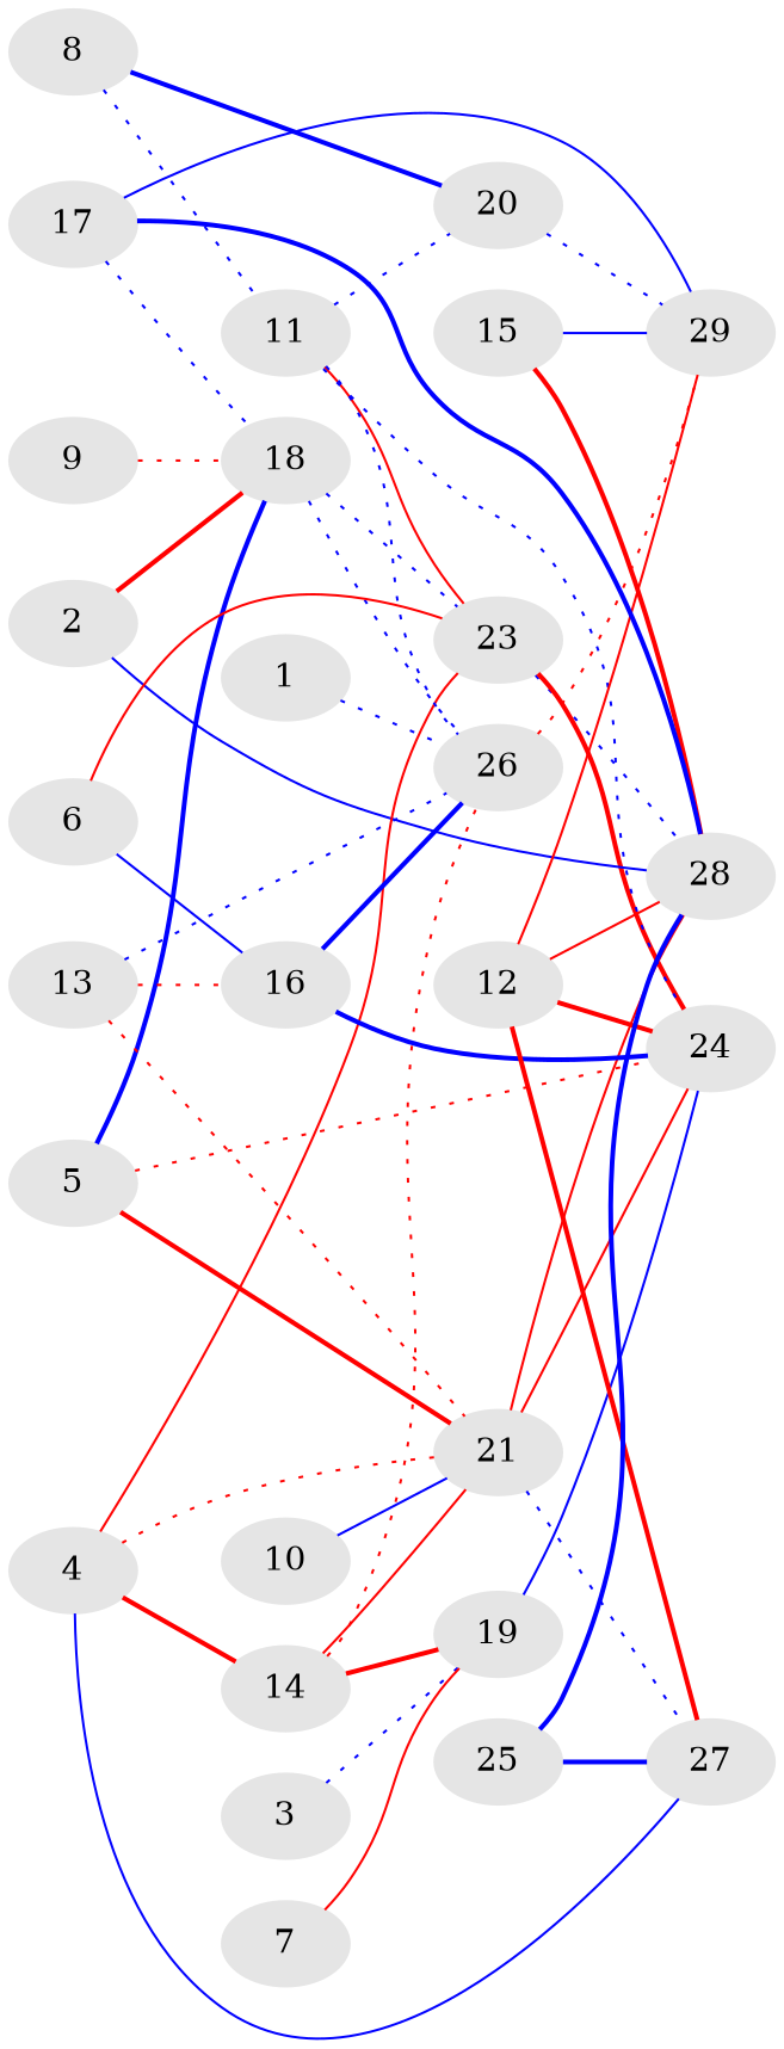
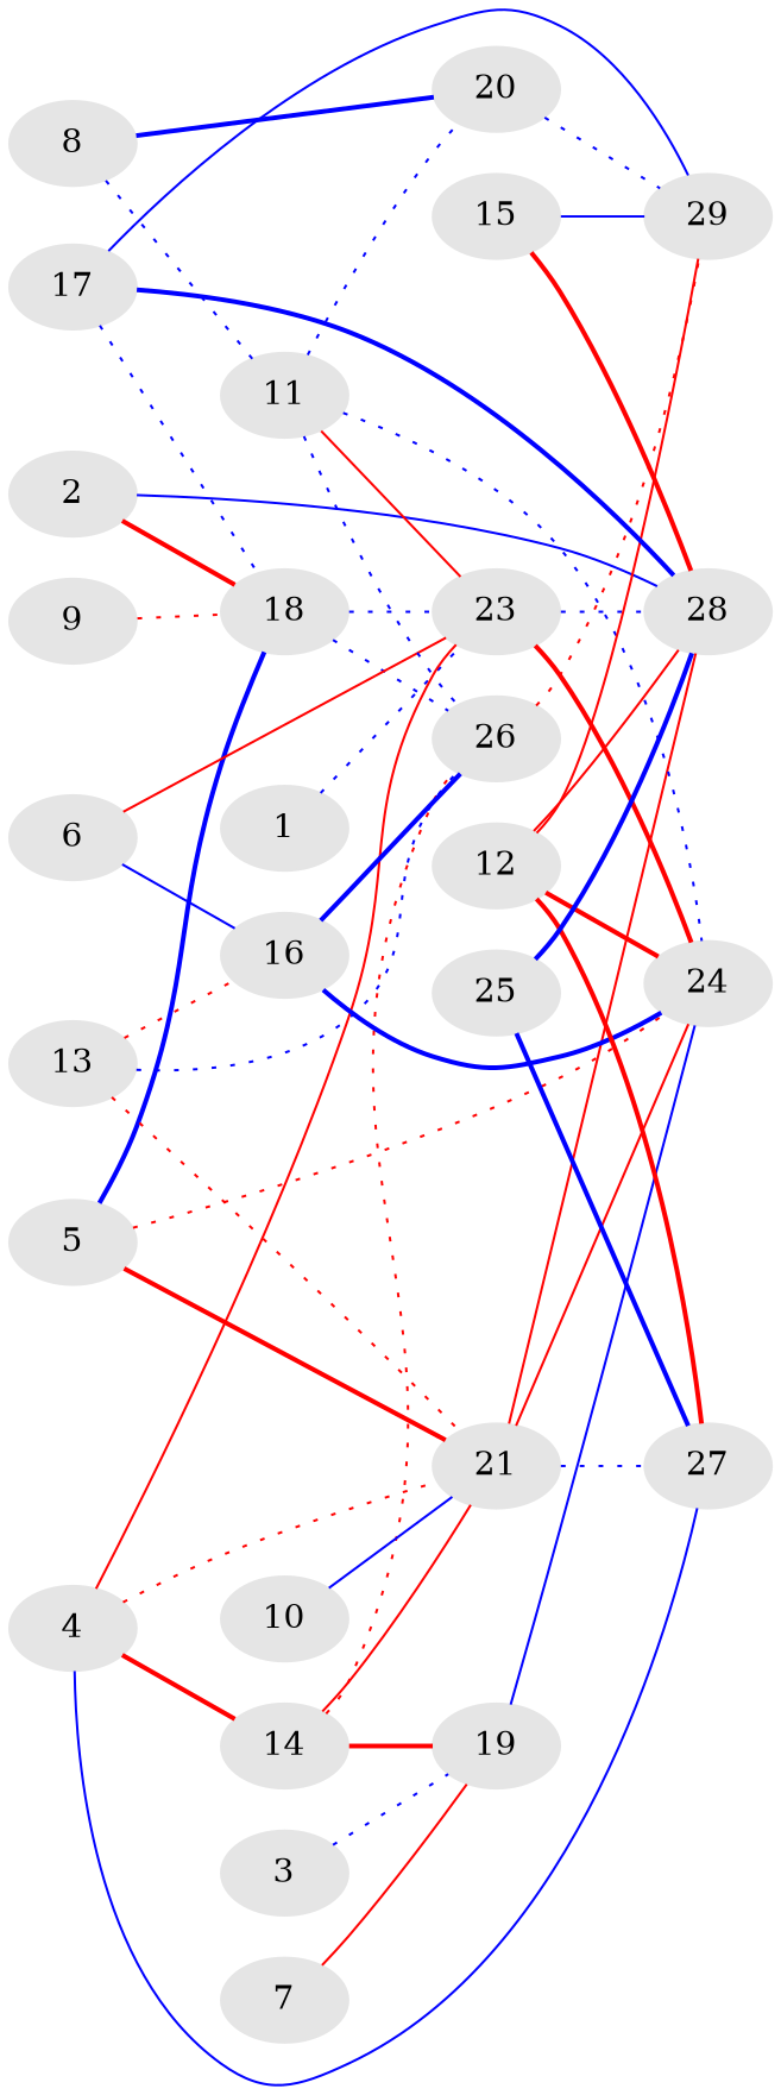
  graph {
    rankdir=LR
    node [color=gray90 style=filled]
    edge [color=blue style=dotted weight=1.0]
    1
    23
    28
    24
    2
    18
    26
    3
    19
    4
    14
    21
    27
    5
    6
    16
    7
    8
    11
    20
    29
    9
    10
    12
    13
    15
    17
    25
-   1 -- 26
+   1 -- 23
    23 -- 28
    23 -- 24 [color=red style=bold weight=2.0]
    2 -- 28 [style=solid]
    2 -- 18 [color=red style=bold]
    18 -- 23
    18 -- 26
    26 -- 29 [color=red]
    3 -- 19
    19 -- 24 [style=solid weight=2.0]
    4 -- 23 [color=red style=solid weight=2.0]
    4 -- 14 [color=red style=bold]
    4 -- 21 [color=red]
    4 -- 27 [style=solid weight=2.0]
    14 -- 26 [color=red]
    14 -- 19 [color=red style=bold]
    14 -- 21 [color=red style=solid weight=2.0]
    21 -- 28 [color=red style=solid]
    21 -- 24 [color=red style=solid]
    21 -- 27
    5 -- 24 [color=red]
    5 -- 18 [style=bold]
    5 -- 21 [color=red style=bold]
    6 -- 23 [color=red style=solid]
    6 -- 16 [style=solid]
    16 -- 24 [style=bold]
    16 -- 26 [style=bold]
    7 -- 19 [color=red style=solid]
    8 -- 11
    8 -- 20 [style=bold]
    11 -- 23 [color=red style=solid weight=2.0]
    11 -- 24 [weight=2.0]
    11 -- 26 [weight=3.0]
    11 -- 20
    20 -- 29
    9 -- 18 [color=red weight=2.0]
    10 -- 21 [style=solid]
    12 -- 28 [color=red style=solid]
    12 -- 24 [color=red style=bold]
    12 -- 27 [color=red style=bold]
    12 -- 29 [color=red style=solid]
    13 -- 26
    13 -- 21 [color=red]
    13 -- 16 [color=red]
    15 -- 28 [color=red style=bold]
    15 -- 29 [style=solid]
    17 -- 28 [style=bold]
    17 -- 18
    17 -- 29 [style=solid]
    25 -- 28 [style=bold]
    25 -- 27 [style=bold]
  }
